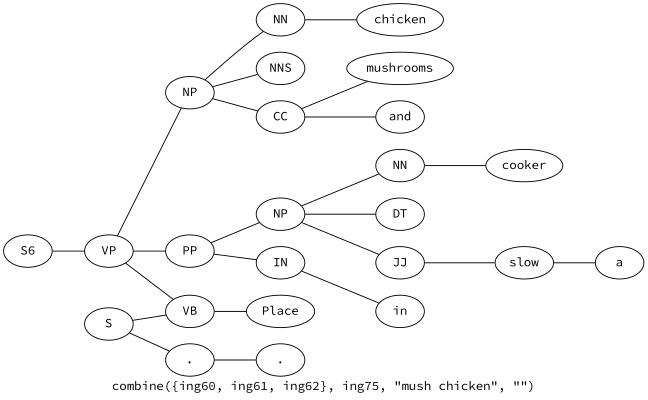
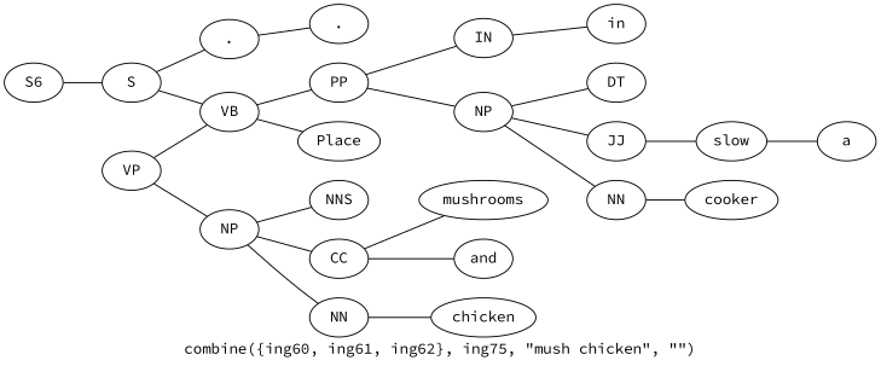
  graph {
    fontname="Source Code Pro"
    label="combine({ing60, ing61, ing62}, ing75, \"mush chicken\", \"\")"
    rankdir=LR
    node [fontname="Source Code Pro"]
    edge [fontname="Source Code Pro"]
    n1 [label=S6]
    n2 [label=S]
    n3 [label="."]
    n4 [label=VB]
    n5 [label=VP]
    n6 [label=NP]
    n7 [label=PP]
    n8 [label="."]
    n9 [label=Place]
    n10 [label=NNS]
    n11 [label=CC]
    n12 [label=NN]
    n13 [label=IN]
    n14 [label=NP]
    n15 [label=mushrooms]
    n16 [label=and]
    n17 [label=chicken]
    n18 [label=in]
    n19 [label=DT]
    n20 [label=JJ]
    n21 [label=NN]
    n22 [label=slow]
    n23 [label=cooker]
    n24 [label=a]
-   n1 -- n5
+   n1 -- n2
    n2 -- n3
    n2 -- n4
    n3 -- n8
    n4 -- n9
    n5 -- n4
    n5 -- n6
-   n5 -- n7
+   n4 -- n7
    n6 -- n10
    n6 -- n11
    n6 -- n12
    n7 -- n13
    n7 -- n14
    n11 -- n15
    n11 -- n16
    n12 -- n17
    n13 -- n18
    n14 -- n19
    n14 -- n20
    n14 -- n21
    n20 -- n22
    n21 -- n23
    n22 -- n24
  }
